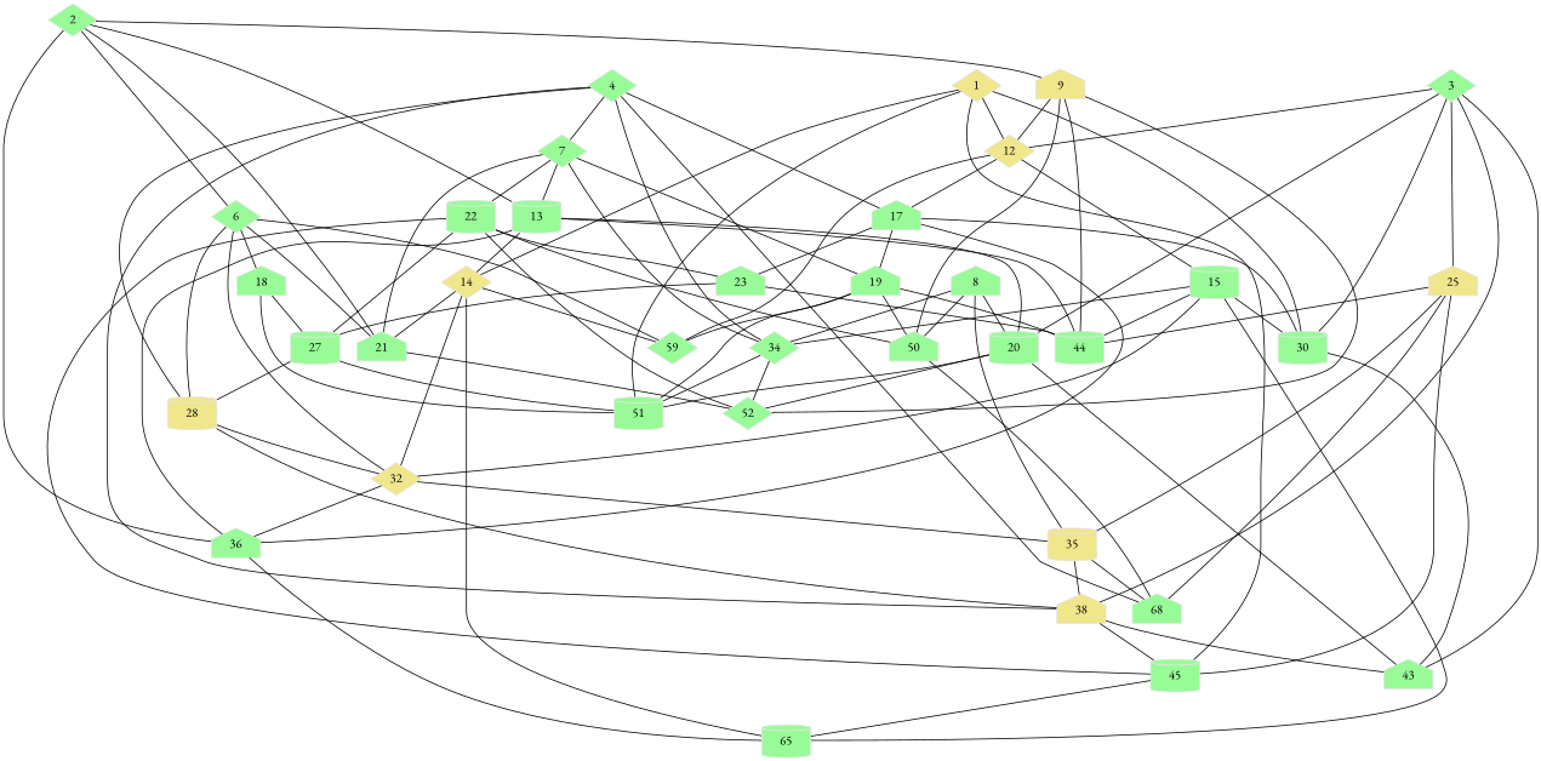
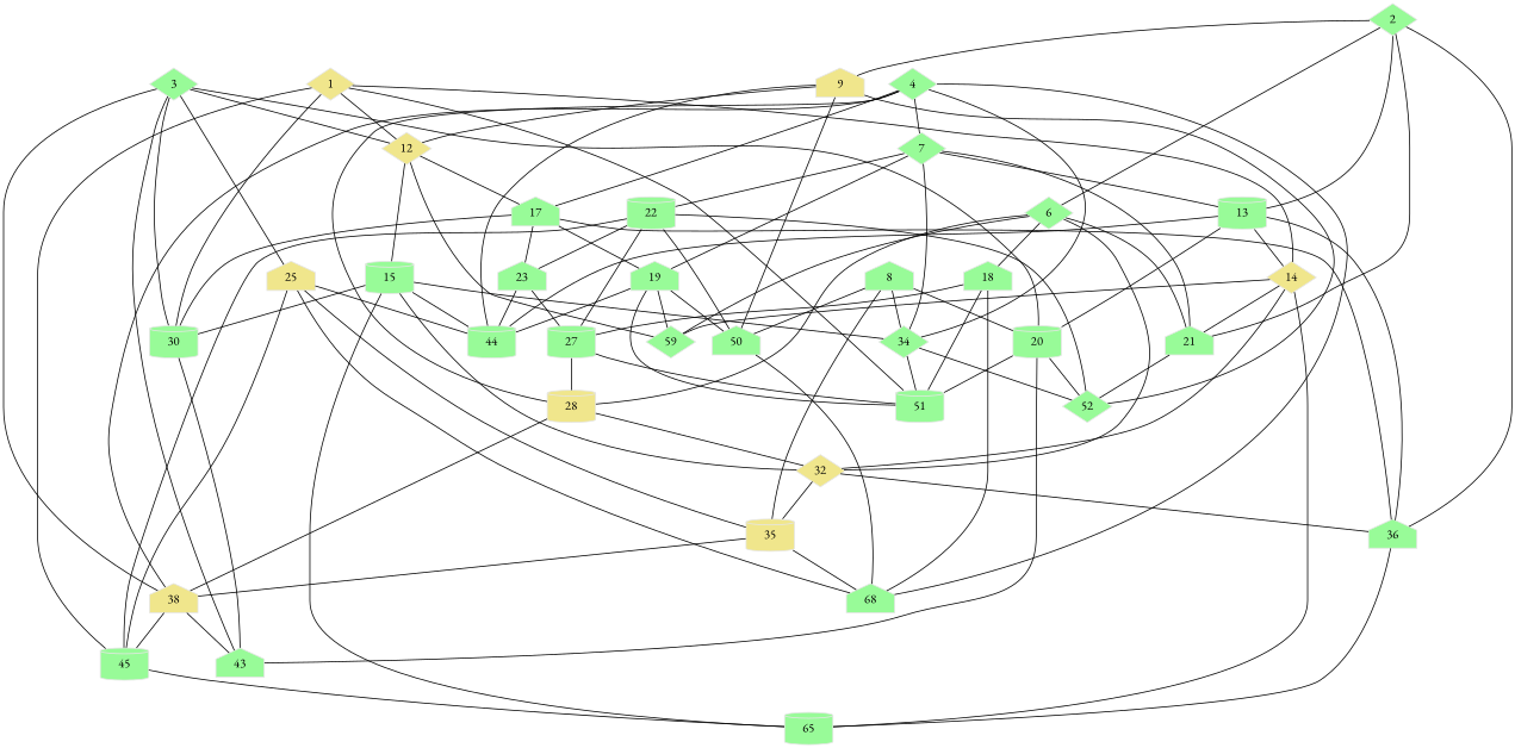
  graph {
    fontname="EB Garamond"
    node [color=gray90 fillcolor=palegreen fontname="EB Garamond" shape=house style=filled]
    edge [fontname="EB Garamond"]
    1 [fillcolor=khaki shape=diamond super="+10"]
    12 [fillcolor=khaki shape=diamond super="+26"]
    14 [fillcolor=khaki shape=diamond super="+16"]
    30 [shape=cylinder super="+31"]
    45 [shape=cylinder super="+53"]
    51 [shape=cylinder super="+57"]
    17 [super="+67"]
    59 [shape=diamond]
    15 [shape=cylinder super="+29"]
    21 [super="+24"]
    32 [fillcolor=khaki shape=diamond super="+66"]
    65 [shape=cylinder]
    43 [super="+48"]
    2 [shape=diamond super="+58"]
    6 [shape=diamond super="+64"]
    9 [fillcolor=khaki super="+33"]
    13 [shape=cylinder super="+37"]
    36 [super="+39"]
    28 [fillcolor=khaki shape=cylinder super="+46"]
    18
    50 [super="+69"]
    44 [shape=cylinder super="+54"]
    52 [shape=diamond super="+62"]
    20 [shape=cylinder super="+56"]
    3 [shape=diamond super="+40"]
    25 [fillcolor=khaki super="+60"]
    38 [fillcolor=khaki super="+63"]
    68 [super="+70"]
    35 [fillcolor=khaki shape=cylinder super="+49"]
    4 [shape=diamond super="+11"]
    7 [shape=diamond super="+47"]
    34 [shape=diamond super="+42"]
    19 [super="+61"]
    22 [shape=cylinder super="+55"]
    23
    27 [shape=cylinder super="+41"]
    8
    1 -- 12
    1 -- 14
    1 -- 30 [weight=2]
    1 -- 45
    1 -- 51
    12 -- 17
    12 -- 59
    12 -- 15
    14 -- 59
    14 -- 21
    14 -- 32
    14 -- 65
    30 -- 43
    45 -- 65
    17 -- 30
    17 -- 36
    17 -- 19
    17 -- 23
    15 -- 30
    15 -- 32
    15 -- 65
    15 -- 44
    15 -- 34
    21 -- 52 [weight=2]
    32 -- 36
    32 -- 35
    2 -- 21
    2 -- 6
    2 -- 9
    2 -- 13
    2 -- 36 [weight=2]
    6 -- 59
    6 -- 21
    6 -- 32
    6 -- 28
    6 -- 18
    9 -- 12
    9 -- 50
    9 -- 44
    9 -- 52
    13 -- 14
    13 -- 36
    13 -- 44
    13 -- 20
    36 -- 65
    28 -- 32
    28 -- 38
    18 -- 51
+   18 -- 68
    18 -- 27
    50 -- 68 [weight=2]
    20 -- 51
    20 -- 43
    20 -- 52
    3 -- 12
    3 -- 30
    3 -- 43
    3 -- 20
    3 -- 25
    3 -- 38
    25 -- 45 [weight=2]
    25 -- 44
    25 -- 68
    25 -- 35
    38 -- 45
    38 -- 43
    35 -- 38
    35 -- 68
    4 -- 17
    4 -- 28
    4 -- 38
    4 -- 68
    4 -- 7
    4 -- 34
    7 -- 21
    7 -- 13
    7 -- 34
    7 -- 19
    7 -- 22
    34 -- 51
    34 -- 52
    19 -- 51
    19 -- 59
    19 -- 50
    19 -- 44
    22 -- 45
    22 -- 50
    22 -- 52
    22 -- 23
    22 -- 27
    23 -- 44
    23 -- 27
    27 -- 51
    27 -- 28 [weight=2]
    8 -- 50
    8 -- 20
    8 -- 35
    8 -- 34
  }
